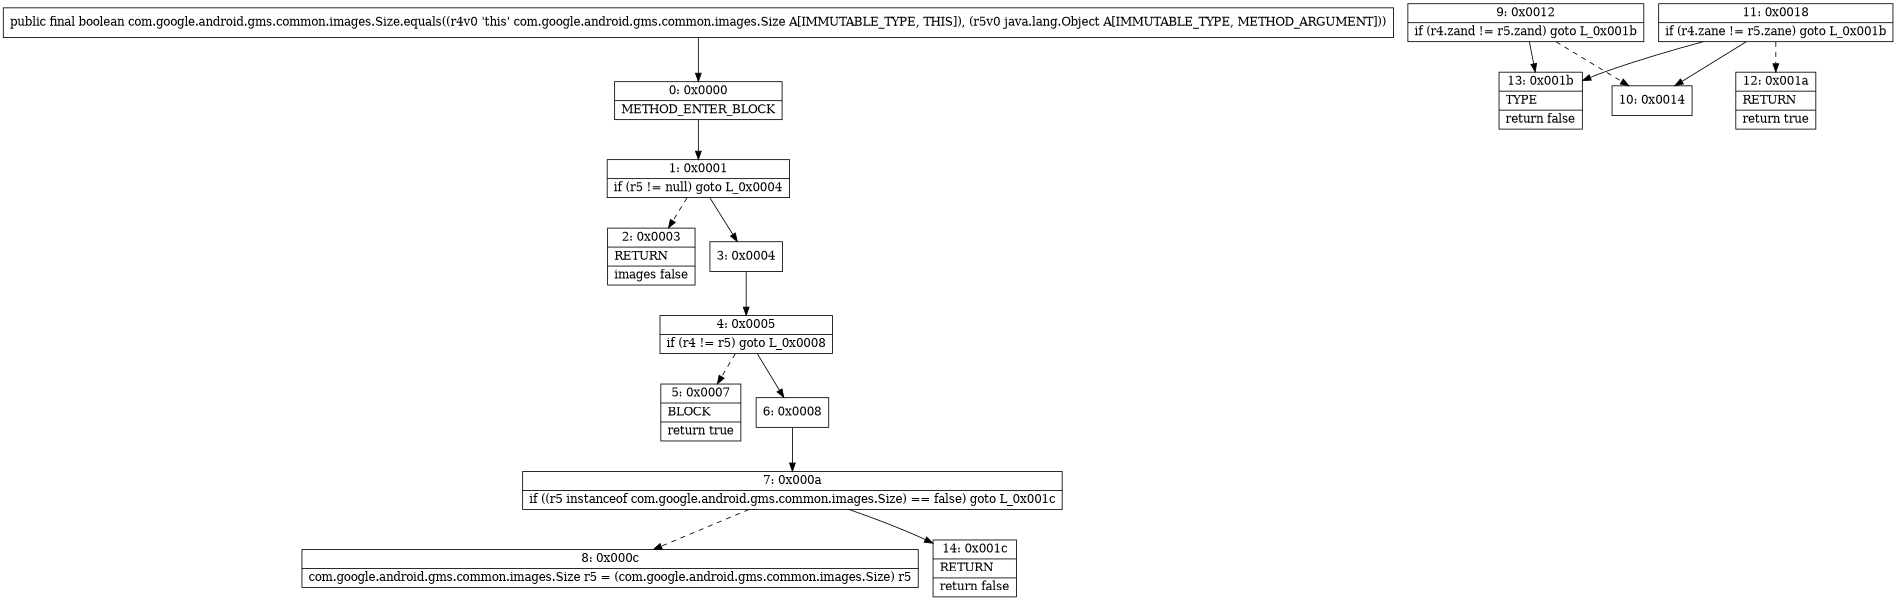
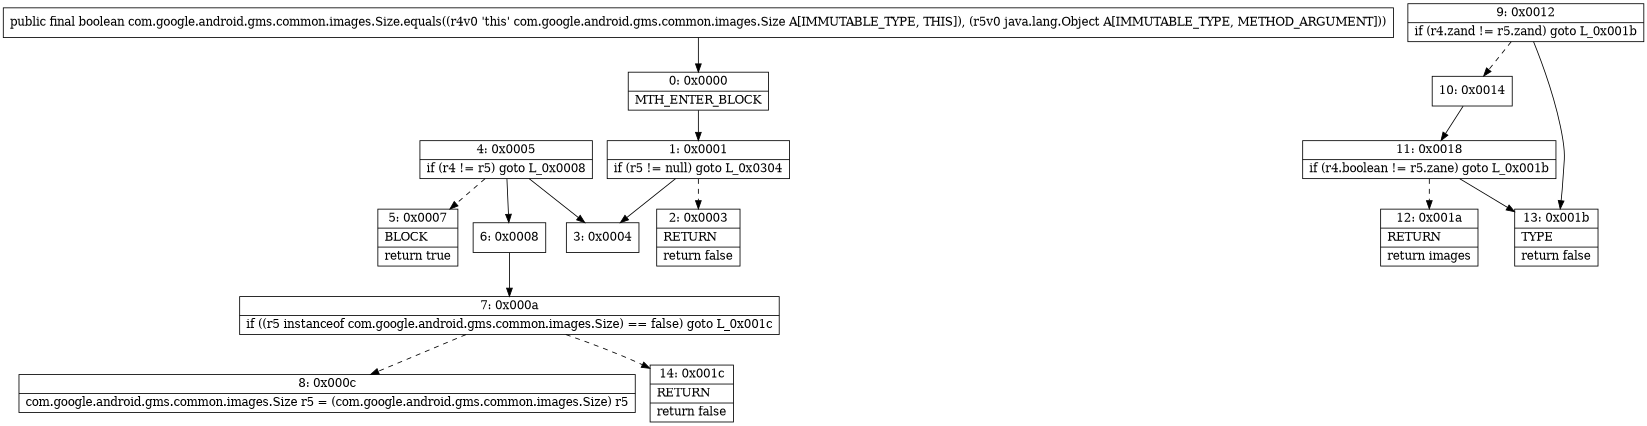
  digraph {
    node [shape=record]
-   n1 [label="{0\:\ 0x0000|METHOD_ENTER_BLOCK\l}"]
-   n2 [label="{1\:\ 0x0001|if (r5 != null) goto L_0x0004\l}"]
-   n3 [label="{2\:\ 0x0003|RETURN\l|images false\l}"]
+   n1 [label="{0\:\ 0x0000|MTH_ENTER_BLOCK\l}"]
+   n2 [label="{1\:\ 0x0001|if (r5 != null) goto L_0x0304\l}"]
+   n3 [label="{2\:\ 0x0003|RETURN\l|return false\l}"]
    n4 [label="{3\:\ 0x0004}"]
    n5 [label="{4\:\ 0x0005|if (r4 != r5) goto L_0x0008\l}"]
    n6 [label="{5\:\ 0x0007|BLOCK\l|return true\l}"]
    n7 [label="{6\:\ 0x0008}"]
    n8 [label="{7\:\ 0x000a|if ((r5 instanceof com.google.android.gms.common.images.Size) == false) goto L_0x001c\l}"]
    n9 [label="{8\:\ 0x000c|com.google.android.gms.common.images.Size r5 = (com.google.android.gms.common.images.Size) r5\l}"]
    n10 [label="{14\:\ 0x001c|RETURN\l|return false\l}"]
    n11 [label="{9\:\ 0x0012|if (r4.zand != r5.zand) goto L_0x001b\l}"]
    n12 [label="{10\:\ 0x0014}"]
    n13 [label="{13\:\ 0x001b|TYPE\l|return false\l}"]
-   n14 [label="{11\:\ 0x0018|if (r4.zane != r5.zane) goto L_0x001b\l}"]
-   n15 [label="{12\:\ 0x001a|RETURN\l|return true\l}"]
+   n14 [label="{11\:\ 0x0018|if (r4.boolean != r5.zane) goto L_0x001b\l}"]
+   n15 [label="{12\:\ 0x001a|RETURN\l|return images\l}"]
    n16 [label="{public final boolean com.google.android.gms.common.images.Size.equals((r4v0 'this' com.google.android.gms.common.images.Size A[IMMUTABLE_TYPE, THIS]), (r5v0 java.lang.Object A[IMMUTABLE_TYPE, METHOD_ARGUMENT])) }"]
    n1 -> n2
    n2 -> n3 [style=dashed]
    n2 -> n4
-   n4 -> n5
+   n5 -> n4
    n5 -> n6 [style=dashed]
    n5 -> n7
    n7 -> n8
    n8 -> n9 [style=dashed]
-   n8 -> n10
+   n8 -> n10 [style=dashed]
    n11 -> n12 [style=dashed]
    n11 -> n13
-   n14 -> n12
+   n12 -> n14
    n14 -> n13
    n14 -> n15 [style=dashed]
    n16 -> n1
  }
